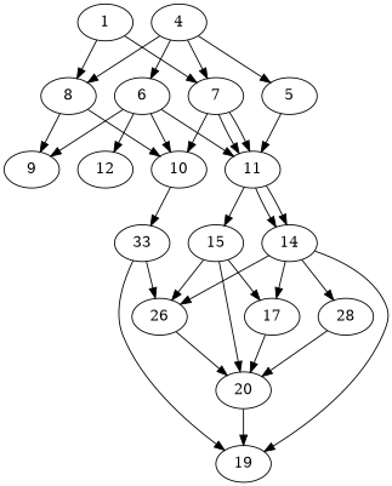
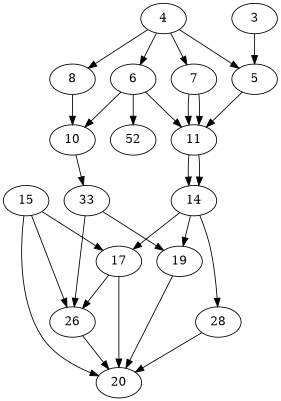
  digraph {
    node [alpha=0.13]
-   1 [alpha=0.10 expect_size=20623360]
    7 [expect_size=11595776]
    8 [alpha=0.19 expect_size=33611776]
    5 [alpha=0.10 expect_size=26711040]
    11 [alpha=0.19 expect_size=13869056]
    10 [expect_size=39804928]
-   9 [expect_size=11098112]
    14 [alpha=0.18 expect_size=31970304]
    15 [alpha=0.08 expect_size=9715712]
    n10 [alpha=0.20 expect_size=11695104 label=33]
    6 [alpha=0.00 expect_size=17909760]
-   12 [alpha=0.03 expect_size=37449728]
+   12 [alpha=0.03 expect_size=37449728 label=52]
+   3 [alpha=0.09 expect_size=39820288]
    4 [alpha=0.11 expect_size=26042368]
    n15 [alpha=0.12 expect_size=32806912 label=26]
    19 [alpha=0.16 expect_size=13855744]
    17 [alpha=0.03 expect_size=33792000]
    n18 [alpha=0.04 expect_size=16628736 label=28]
    20 [alpha=0.12 expect_size=45084672]
-   1 -> 7
-   1 -> 8
    7 -> 11
    7 -> 11
-   7 -> 10
    8 -> 10
-   8 -> 9
    5 -> 11
    11 -> 14
    11 -> 14
-   11 -> 15
    10 -> n10
-   14 -> n15
+   17 -> n15
    14 -> 19
    14 -> 17
    14 -> n18
    15 -> n15
    15 -> 17
    15 -> 20
    n10 -> n15
    n10 -> 19
    6 -> 11
    6 -> 10
-   6 -> 9
    6 -> 12
+   3 -> 5
    4 -> 7
    4 -> 8
    4 -> 5
    4 -> 6
    n15 -> 20
-   20 -> 19
+   19 -> 20
    17 -> 20
    n18 -> 20
  }
